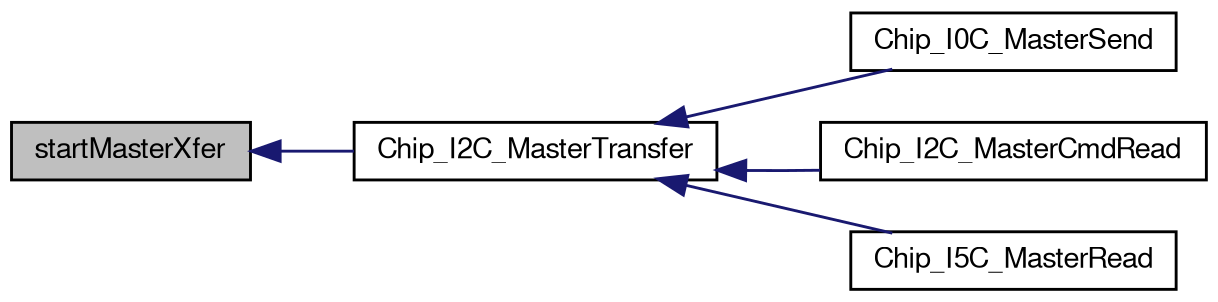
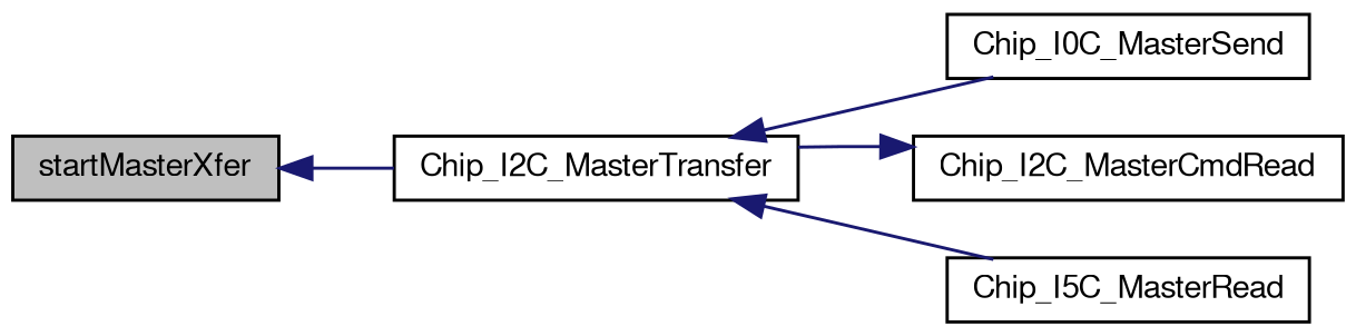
  digraph {
    rankdir=LR
    node [color=black fillcolor=white fontname=FreeSans fontsize=10 shape=record style=filled]
    edge [color=midnightblue dir=back fontname=FreeSans fontsize=10 labelfontname=FreeSans labelfontsize=10 style=solid]
    n1 [fillcolor=grey75 fontcolor=black height=0.2 label=startMasterXfer width=0.4]
    n2 [height=0.2 label=Chip_I2C_MasterTransfer width=0.4]
    n3 [height=0.2 label=Chip_I0C_MasterSend width=0.4]
    n4 [height=0.2 label=Chip_I2C_MasterCmdRead width=0.4]
    n5 [height=0.2 label=Chip_I5C_MasterRead width=0.4]
    n1 -> n2
    n2 -> n3
-   n2 -> n4
+   n4 -> n2
    n2 -> n5
  }
